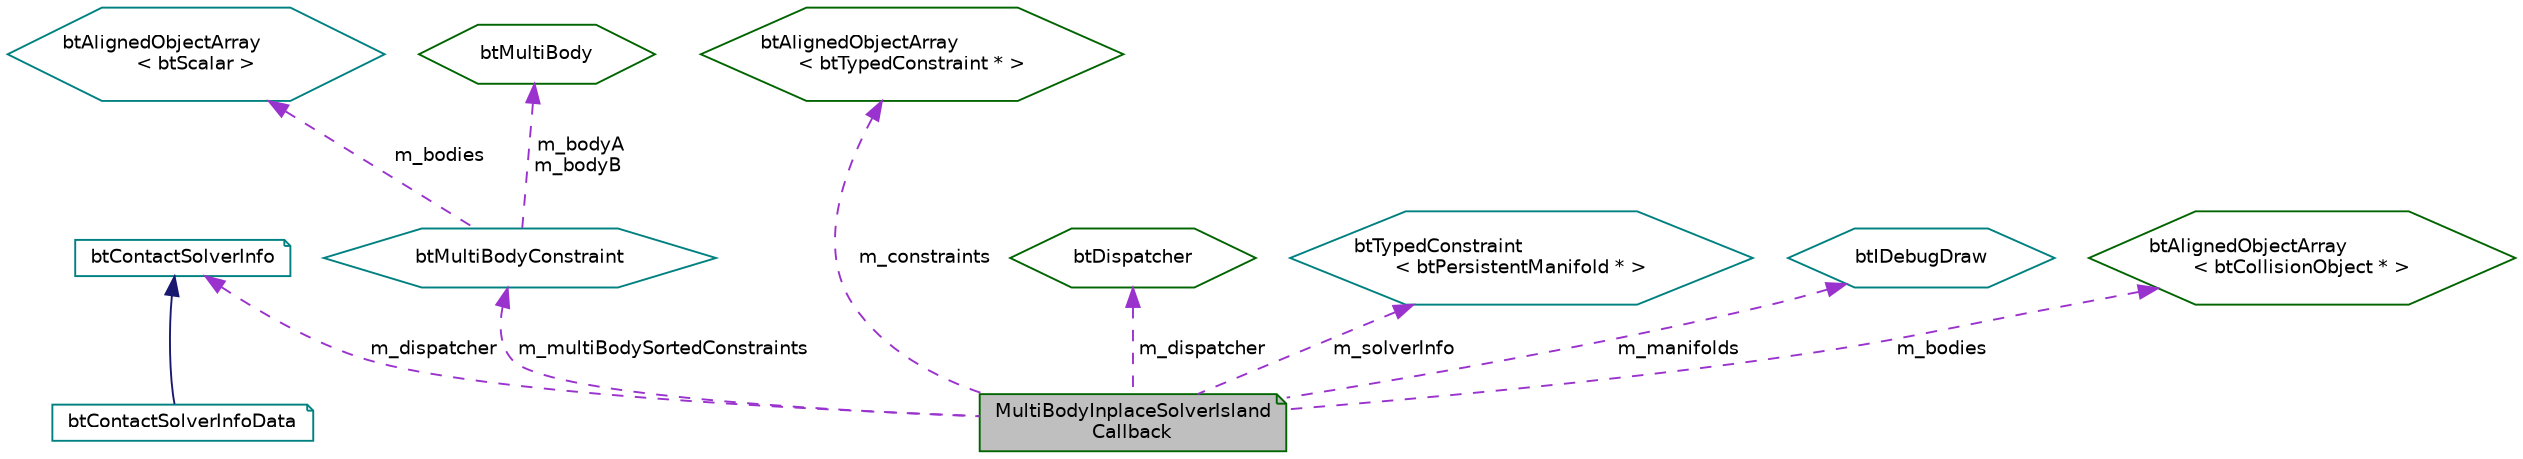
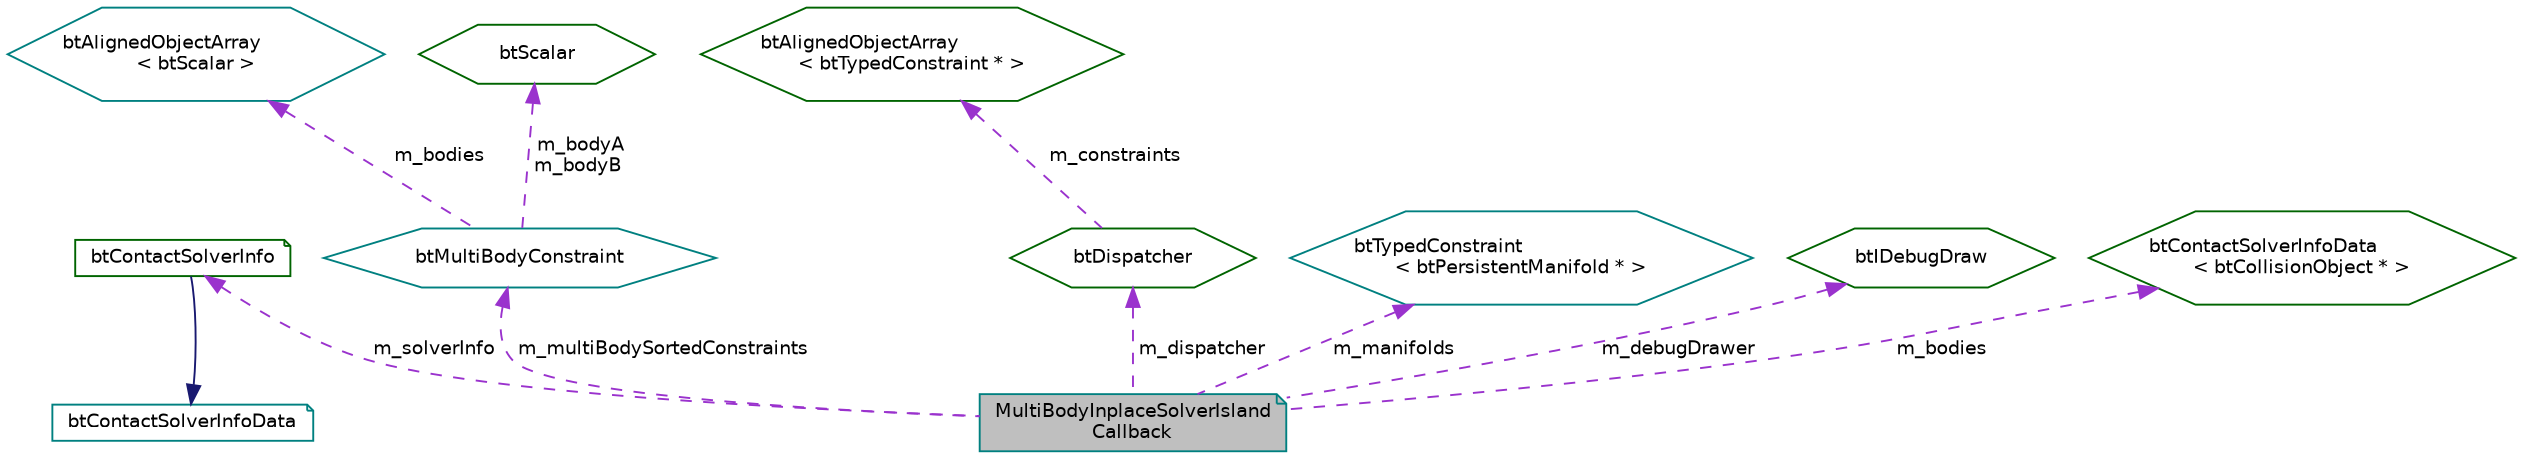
  digraph {
    rankdir=TB
    node [color=darkgreen fillcolor=white fontname=Helvetica fontsize=10 shape=hexagon style=filled]
    edge [color=darkorchid3 dir=back fontname=Helvetica fontsize=10 labelfontname=Helvetica labelfontsize=10 style=dashed]
-   n1 [fillcolor=grey75 fontcolor=black height=0.2 label="MultiBodyInplaceSolverIsland\lCallback" shape=note width=0.4]
-   n2 [height=0.2 label="btAlignedObjectArray\l\< btCollisionObject * \>" width=0.4]
+   n1 [color=teal fillcolor=grey75 fontcolor=black height=0.2 label="MultiBodyInplaceSolverIsland\lCallback" shape=note width=0.4]
+   n2 [height=0.2 label="btContactSolverInfoData\l\< btCollisionObject * \>" width=0.4]
    n3 [color=teal height=0.2 label=btMultiBodyConstraint width=0.4]
    n4 [color=teal height=0.2 label="btAlignedObjectArray\l\< btScalar \>" width=0.4]
-   n5 [height=0.2 label=btMultiBody width=0.4]
-   n6 [color=teal height=0.2 label=btContactSolverInfo shape=note width=0.4]
+   n5 [height=0.2 label=btScalar width=0.4]
+   n6 [height=0.2 label=btContactSolverInfo shape=note width=0.4]
    n7 [color=teal height=0.2 label=btContactSolverInfoData shape=note width=0.4]
    n8 [height=0.2 label="btAlignedObjectArray\l\< btTypedConstraint * \>" width=0.4]
    n9 [height=0.2 label=btDispatcher width=0.4]
    n10 [color=teal height=0.2 label="btTypedConstraint\l\< btPersistentManifold * \>" width=0.4]
-   n11 [color=teal height=0.2 label=btIDebugDraw width=0.4]
+   n11 [height=0.2 label=btIDebugDraw width=0.4]
    n2 -> n1 [label=" m_bodies"]
    n3 -> n1 [label=" m_multiBodySortedConstraints"]
    n4 -> n3 [label=" m_bodies"]
    n5 -> n3 [label=" m_bodyA\nm_bodyB"]
-   n6 -> n1 [label=" m_dispatcher"]
-   n6 -> n7 [color=midnightblue style=solid]
-   n8 -> n1 [label=" m_constraints"]
+   n6 -> n1 [label=" m_solverInfo"]
+   n7 -> n6 [color=midnightblue style=solid]
+   n8 -> n9 [label=" m_constraints"]
    n9 -> n1 [label=" m_dispatcher"]
-   n10 -> n1 [label=" m_solverInfo"]
-   n11 -> n1 [label=" m_manifolds"]
+   n10 -> n1 [label=" m_manifolds"]
+   n11 -> n1 [label=" m_debugDrawer"]
  }
